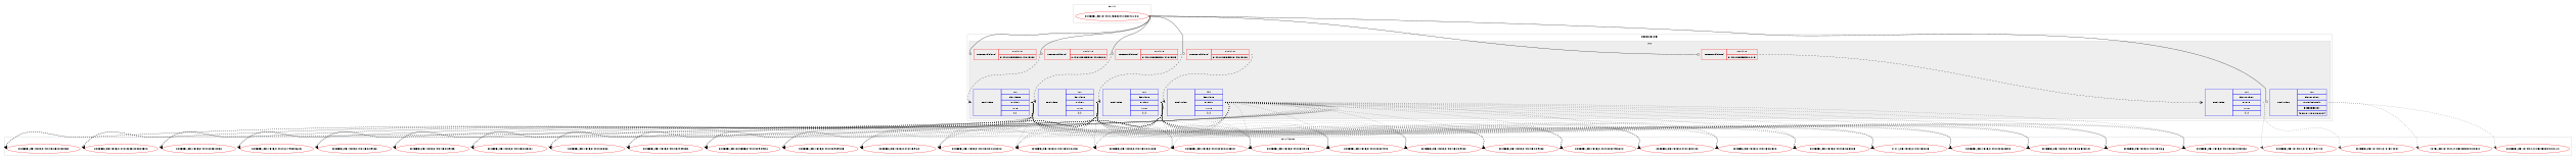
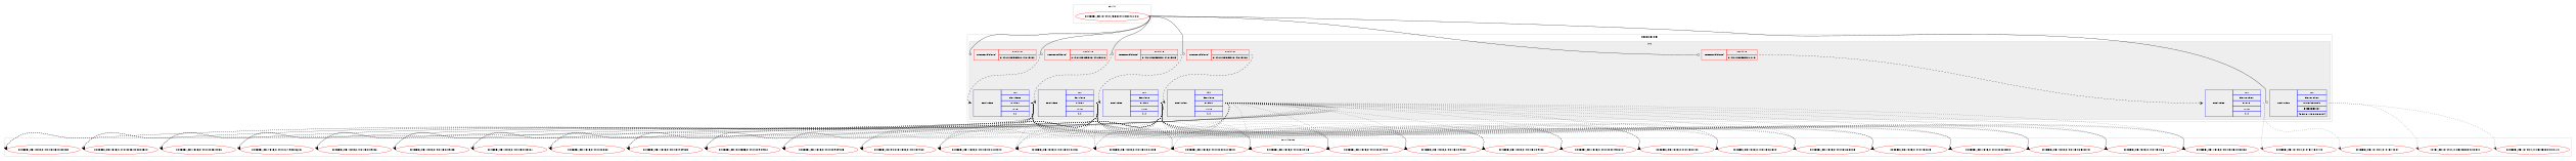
  digraph {
    compound=true
    concentrate=true
    fontname=Helvetica
    fontsize=10
    newrank=true
    rankdir=TB
    ranksep=1.5
    node [color=red fontname=Helvetica fontsize=10]
    edge [arrowhead=vee headport=w style=dotted tailport=e weight=100]
    n1 [label="portage://dev-python/jaraco-functools-4.0.2" width=4]
    n2 [color=blue label=<<TABLE BORDER="0" CELLBORDER="1" CELLSPACING="0" CELLPADDING="4" WIDTH="220"><TR><TD ROWSPAN="6" CELLPADDING="30">pack_dep</TD></TR><TR><TD WIDTH="110">run</TD></TR><TR><TD>dev-python</TD></TR><TR><TD>pypy3</TD></TR><TR><TD>none</TD></TR><TR><TD>[,,]</TD></TR></TABLE>> shape=none]
    n3 [label=<<TABLE BORDER="0" CELLBORDER="1" CELLSPACING="0" CELLPADDING="4"><TR><TD ROWSPAN="3" CELLPADDING="10">use_conditional</TD></TR><TR><TD>positive</TD></TR><TR><TD>python_targets_pypy3</TD></TR></TABLE>> shape=none]
    n4 [color=blue label=<<TABLE BORDER="0" CELLBORDER="1" CELLSPACING="0" CELLPADDING="4" WIDTH="220"><TR><TD ROWSPAN="6" CELLPADDING="30">pack_dep</TD></TR><TR><TD WIDTH="110">run</TD></TR><TR><TD>dev-lang</TD></TR><TR><TD>python</TD></TR><TR><TD>none</TD></TR><TR><TD>[,,]</TD></TR></TABLE>> shape=none]
    n5 [label=<<TABLE BORDER="0" CELLBORDER="1" CELLSPACING="0" CELLPADDING="4"><TR><TD ROWSPAN="3" CELLPADDING="10">use_conditional</TD></TR><TR><TD>positive</TD></TR><TR><TD>python_targets_python3_10</TD></TR></TABLE>> shape=none]
    n6 [color=blue label=<<TABLE BORDER="0" CELLBORDER="1" CELLSPACING="0" CELLPADDING="4" WIDTH="220"><TR><TD ROWSPAN="6" CELLPADDING="30">pack_dep</TD></TR><TR><TD WIDTH="110">run</TD></TR><TR><TD>dev-lang</TD></TR><TR><TD>python</TD></TR><TR><TD>none</TD></TR><TR><TD>[,,]</TD></TR></TABLE>> shape=none]
    n7 [label=<<TABLE BORDER="0" CELLBORDER="1" CELLSPACING="0" CELLPADDING="4"><TR><TD ROWSPAN="3" CELLPADDING="10">use_conditional</TD></TR><TR><TD>positive</TD></TR><TR><TD>python_targets_python3_11</TD></TR></TABLE>> shape=none]
    n8 [color=blue label=<<TABLE BORDER="0" CELLBORDER="1" CELLSPACING="0" CELLPADDING="4" WIDTH="220"><TR><TD ROWSPAN="6" CELLPADDING="30">pack_dep</TD></TR><TR><TD WIDTH="110">run</TD></TR><TR><TD>dev-lang</TD></TR><TR><TD>python</TD></TR><TR><TD>none</TD></TR><TR><TD>[,,]</TD></TR></TABLE>> shape=none]
    n9 [label=<<TABLE BORDER="0" CELLBORDER="1" CELLSPACING="0" CELLPADDING="4"><TR><TD ROWSPAN="3" CELLPADDING="10">use_conditional</TD></TR><TR><TD>positive</TD></TR><TR><TD>python_targets_python3_12</TD></TR></TABLE>> shape=none]
    n10 [color=blue label=<<TABLE BORDER="0" CELLBORDER="1" CELLSPACING="0" CELLPADDING="4" WIDTH="220"><TR><TD ROWSPAN="6" CELLPADDING="30">pack_dep</TD></TR><TR><TD WIDTH="110">run</TD></TR><TR><TD>dev-lang</TD></TR><TR><TD>python</TD></TR><TR><TD>none</TD></TR><TR><TD>[,,]</TD></TR></TABLE>> shape=none]
    n11 [label=<<TABLE BORDER="0" CELLBORDER="1" CELLSPACING="0" CELLPADDING="4"><TR><TD ROWSPAN="3" CELLPADDING="10">use_conditional</TD></TR><TR><TD>positive</TD></TR><TR><TD>python_targets_python3_13</TD></TR></TABLE>> shape=none]
    n12 [color=blue label=<<TABLE BORDER="0" CELLBORDER="1" CELLSPACING="0" CELLPADDING="4" WIDTH="220"><TR><TD ROWSPAN="6" CELLPADDING="30">pack_dep</TD></TR><TR><TD WIDTH="110">run</TD></TR><TR><TD>dev-python</TD></TR><TR><TD>more-itertools</TD></TR><TR><TD>greaterequal</TD></TR><TR><TD>[0.12.0,,-r1,0.12.0-r1]</TD></TR></TABLE>> shape=none]
    n13 [label="portage://dev-python/pypy3-7.3.17-r1" width=4]
    n14 [label="portage://dev-python/pypy3-7.3.17" width=4]
    n15 [label="portage://dev-lang/python-3.13.0_rc2" width=4]
    n16 [label="portage://dev-lang/python-3.13.0_rc1_p3-r1" width=4]
    n17 [label="portage://dev-lang/python-3.13.0_rc1_p3" width=4]
    n18 [label="portage://dev-lang/python-3.13.0_rc1_p2" width=4]
    n19 [label="portage://dev-lang/python-3.12.6" width=4]
    n20 [label="portage://dev-lang/python-3.12.5_p1-r1" width=4]
    n21 [label="portage://dev-lang/python-3.12.5_p1" width=4]
-   n22 [label="pypy://dev-lang/python-3.12.5" width=4]
+   n22 [label="portage://dev-lang/python-3.12.5" width=4]
    n23 [label="portage://dev-lang/python-3.12.3_p3" width=4]
    n24 [label="portage://dev-lang/python-3.12.3-r1" width=4]
    n25 [label="portage://dev-lang/python-3.11.10" width=4]
    n26 [label="portage://dev-lang/python-3.11.9_p2-r1" width=4]
    n27 [label="portage://dev-lang/python-3.11.9_p2" width=4]
    n28 [label="portage://dev-lang/python-3.11.9_p1" width=4]
    n29 [label="portage://dev-lang/python-3.11.9-r1" width=4]
    n30 [label="portage://dev-lang/python-3.10.15" width=4]
    n31 [label="portage://dev-lang/python-3.10.14_p3-r1" width=4]
    n32 [label="portage://dev-lang/python-3.10.14_p3" width=4]
    n33 [label="portage://dev-lang/python-3.10.14_p2" width=4]
    n34 [label="portage://dev-lang/python-3.10.14_p1-r1" width=4]
-   n35 [label="portage://dev-lang/python-3.9.20" width=4]
+   n35 [label="portage://conditional-lang/python-3.9.20" width=4]
    n36 [label="portage://dev-lang/python-3.9.19_p5" width=4]
    n37 [label="portage://dev-portage/python-3.9.19_p4" width=4]
    n38 [label="portage://dev-lang/python-3.9.19_p3" width=4]
    n39 [label="portage://dev-lang/python-3.8.20" width=4]
    n40 [label="portage://dev-lang/python-3.8.18_p4" width=4]
    n41 [label="portage://dev-lang/python-3.8.19_p3" width=4]
    n42 [label="portage://dev-lang/python-3.8.19_p2" width=4]
    n43 [label="portage://dev-lang/python-2.7.98_p16-r2" width=4]
    n44 [label="none://dev-python/more-itertools-10.5.0" width=4]
    n45 [label="portage://dev-python/more-itertools-10.4.0" width=4]
    subgraph cluster_1 {
      color=gray
      label=<<i>ebuild</i>>
      n1
    }
    subgraph cluster_2 {
      color=gray
      label=<<i>dependencies</i>>
      subgraph cluster_3 {
        color=gray
        fillcolor="#eeeeee"
        label=<<i>compile</i>>
        style=filled
      }
      subgraph cluster_4 {
        color=gray
        fillcolor="#eeeeee"
        label=<<i>compile and run</i>>
        style=filled
      }
      subgraph cluster_5 {
        color=gray
        fillcolor="#eeeeee"
        label=<<i>run</i>>
        style=filled
        subgraph sub_6 {
          color=gray
          fillcolor="#eeeeee"
          label=<<i>run</i>>
          style=filled
          n3
          subgraph sub_7 {
            color=gray
            fillcolor="#eeeeee"
            label=<<i>run</i>>
            style=filled
            n2
          }
        }
        subgraph sub_8 {
          color=gray
          fillcolor="#eeeeee"
          label=<<i>run</i>>
          style=filled
          n5
          subgraph sub_9 {
            color=gray
            fillcolor="#eeeeee"
            label=<<i>run</i>>
            style=filled
            n4
          }
        }
        subgraph sub_10 {
          color=gray
          fillcolor="#eeeeee"
          label=<<i>run</i>>
          style=filled
          n7
          subgraph sub_11 {
            color=gray
            fillcolor="#eeeeee"
            label=<<i>run</i>>
            style=filled
            n6
          }
        }
        subgraph sub_12 {
          color=gray
          fillcolor="#eeeeee"
          label=<<i>run</i>>
          style=filled
          n9
          subgraph sub_13 {
            color=gray
            fillcolor="#eeeeee"
            label=<<i>run</i>>
            style=filled
            n8
          }
        }
        subgraph sub_14 {
          color=gray
          fillcolor="#eeeeee"
          label=<<i>run</i>>
          style=filled
          n11
          subgraph sub_15 {
            color=gray
            fillcolor="#eeeeee"
            label=<<i>run</i>>
            style=filled
            n10
          }
        }
        subgraph sub_16 {
          color=gray
          fillcolor="#eeeeee"
          label=<<i>run</i>>
          style=filled
          n12
        }
      }
    }
    subgraph cluster_17 {
      color=gray
      label=<<i>candidates</i>>
      rank=same
      subgraph sub_18 {
        color=black
        label=<<i>candidates</i>>
        nodesep=1
        rank=same
        n13
        n14
      }
      subgraph sub_19 {
        color=black
        label=<<i>candidates</i>>
        nodesep=1
        rank=same
        n15
        n16
        n17
        n18
        n19
        n20
        n21
        n22
        n23
        n24
        n25
        n26
        n27
        n28
        n29
        n30
        n31
        n32
        n33
        n34
        n35
        n36
        n37
        n38
        n39
        n40
        n41
        n42
        n43
      }
      subgraph sub_20 {
        color=black
        label=<<i>candidates</i>>
        nodesep=1
        rank=same
        n15
        n16
        n17
        n18
        n19
        n20
        n21
        n22
        n23
        n24
        n25
        n26
        n27
        n28
        n29
        n30
        n31
        n32
        n33
        n34
        n35
        n36
        n37
        n38
        n39
        n40
        n41
        n42
        n43
      }
      subgraph sub_21 {
        color=black
        label=<<i>candidates</i>>
        nodesep=1
        rank=same
        n15
        n16
        n17
        n18
        n19
        n20
        n21
        n22
        n23
        n24
        n25
        n26
        n27
        n28
        n29
        n30
        n31
        n32
        n33
        n34
        n35
        n36
        n37
        n38
        n39
        n40
        n41
        n42
        n43
      }
      subgraph sub_22 {
        color=black
        label=<<i>candidates</i>>
        nodesep=1
        rank=same
        n15
        n16
        n17
        n18
        n19
        n20
        n21
        n22
        n23
        n24
        n25
        n26
        n27
        n28
        n29
        n30
        n31
        n32
        n33
        n34
        n35
        n36
        n37
        n38
        n39
        n40
        n41
        n42
        n43
      }
      subgraph sub_23 {
        color=black
        label=<<i>candidates</i>>
        nodesep=1
        rank=same
        n44
        n45
      }
    }
    n1 -> n3 [arrowhead=odot style=solid weight=20]
    n1 -> n5 [arrowhead=odot style=solid weight=20]
    n1 -> n7 [arrowhead=odot style=solid weight=20]
    n1 -> n9 [arrowhead=odot style=solid weight=20]
    n1 -> n11 [arrowhead=odot style=solid weight=20]
    n1 -> n12 [arrowhead=odot style=solid weight=20]
    n2 -> n13
    n2 -> n14
    n3 -> n2 [style=dashed weight=20]
    n4 -> n15
    n4 -> n16
    n4 -> n17
    n4 -> n18
    n4 -> n19
    n4 -> n20
    n4 -> n21
    n4 -> n22
    n4 -> n23
    n4 -> n24
    n4 -> n25
    n4 -> n26
    n4 -> n27
    n4 -> n28
    n4 -> n29
    n4 -> n30
    n4 -> n31
    n4 -> n32
    n4 -> n33
    n4 -> n34
    n4 -> n35
    n4 -> n36
    n4 -> n37
    n4 -> n38
    n4 -> n39
    n4 -> n40
    n4 -> n41
    n4 -> n42
    n4 -> n43
    n5 -> n4 [style=dashed weight=20]
    n6 -> n15
    n6 -> n16
    n6 -> n17
    n6 -> n18
    n6 -> n19
    n6 -> n20
    n6 -> n21
    n6 -> n22
    n6 -> n23
    n6 -> n24
    n6 -> n25
    n6 -> n26
    n6 -> n27
    n6 -> n28
    n6 -> n29
    n6 -> n30
    n6 -> n31
    n6 -> n32
    n6 -> n33
    n6 -> n34
    n6 -> n35
    n6 -> n36
    n6 -> n37
    n6 -> n38
    n6 -> n39
    n6 -> n40
    n6 -> n41
    n6 -> n42
    n6 -> n43
    n7 -> n6 [style=dashed weight=20]
    n8 -> n15
    n8 -> n16
    n8 -> n17
    n8 -> n18
    n8 -> n19
    n8 -> n20
    n8 -> n21
    n8 -> n22
    n8 -> n23
    n8 -> n24
    n8 -> n25
    n8 -> n26
    n8 -> n27
    n8 -> n28
    n8 -> n29
    n8 -> n30
    n8 -> n31
    n8 -> n32
    n8 -> n33
    n8 -> n34
    n8 -> n35
    n8 -> n36
    n8 -> n37
    n8 -> n38
    n8 -> n39
    n8 -> n40
    n8 -> n41
    n8 -> n42
    n8 -> n43
    n9 -> n8 [style=dashed weight=20]
    n10 -> n15
    n10 -> n16
    n10 -> n17
    n10 -> n18
    n10 -> n19
    n10 -> n20
    n10 -> n21
    n10 -> n22
    n10 -> n23
    n10 -> n24
    n10 -> n25
    n10 -> n26
    n10 -> n27
    n10 -> n28
    n10 -> n29
    n10 -> n30
    n10 -> n31
    n10 -> n32
    n10 -> n33
    n10 -> n34
    n10 -> n35
    n10 -> n36
    n10 -> n37
    n10 -> n38
    n10 -> n39
    n10 -> n40
    n10 -> n41
    n10 -> n42
    n10 -> n43
    n11 -> n10 [style=dashed weight=20]
    n12 -> n44
    n12 -> n45
  }
